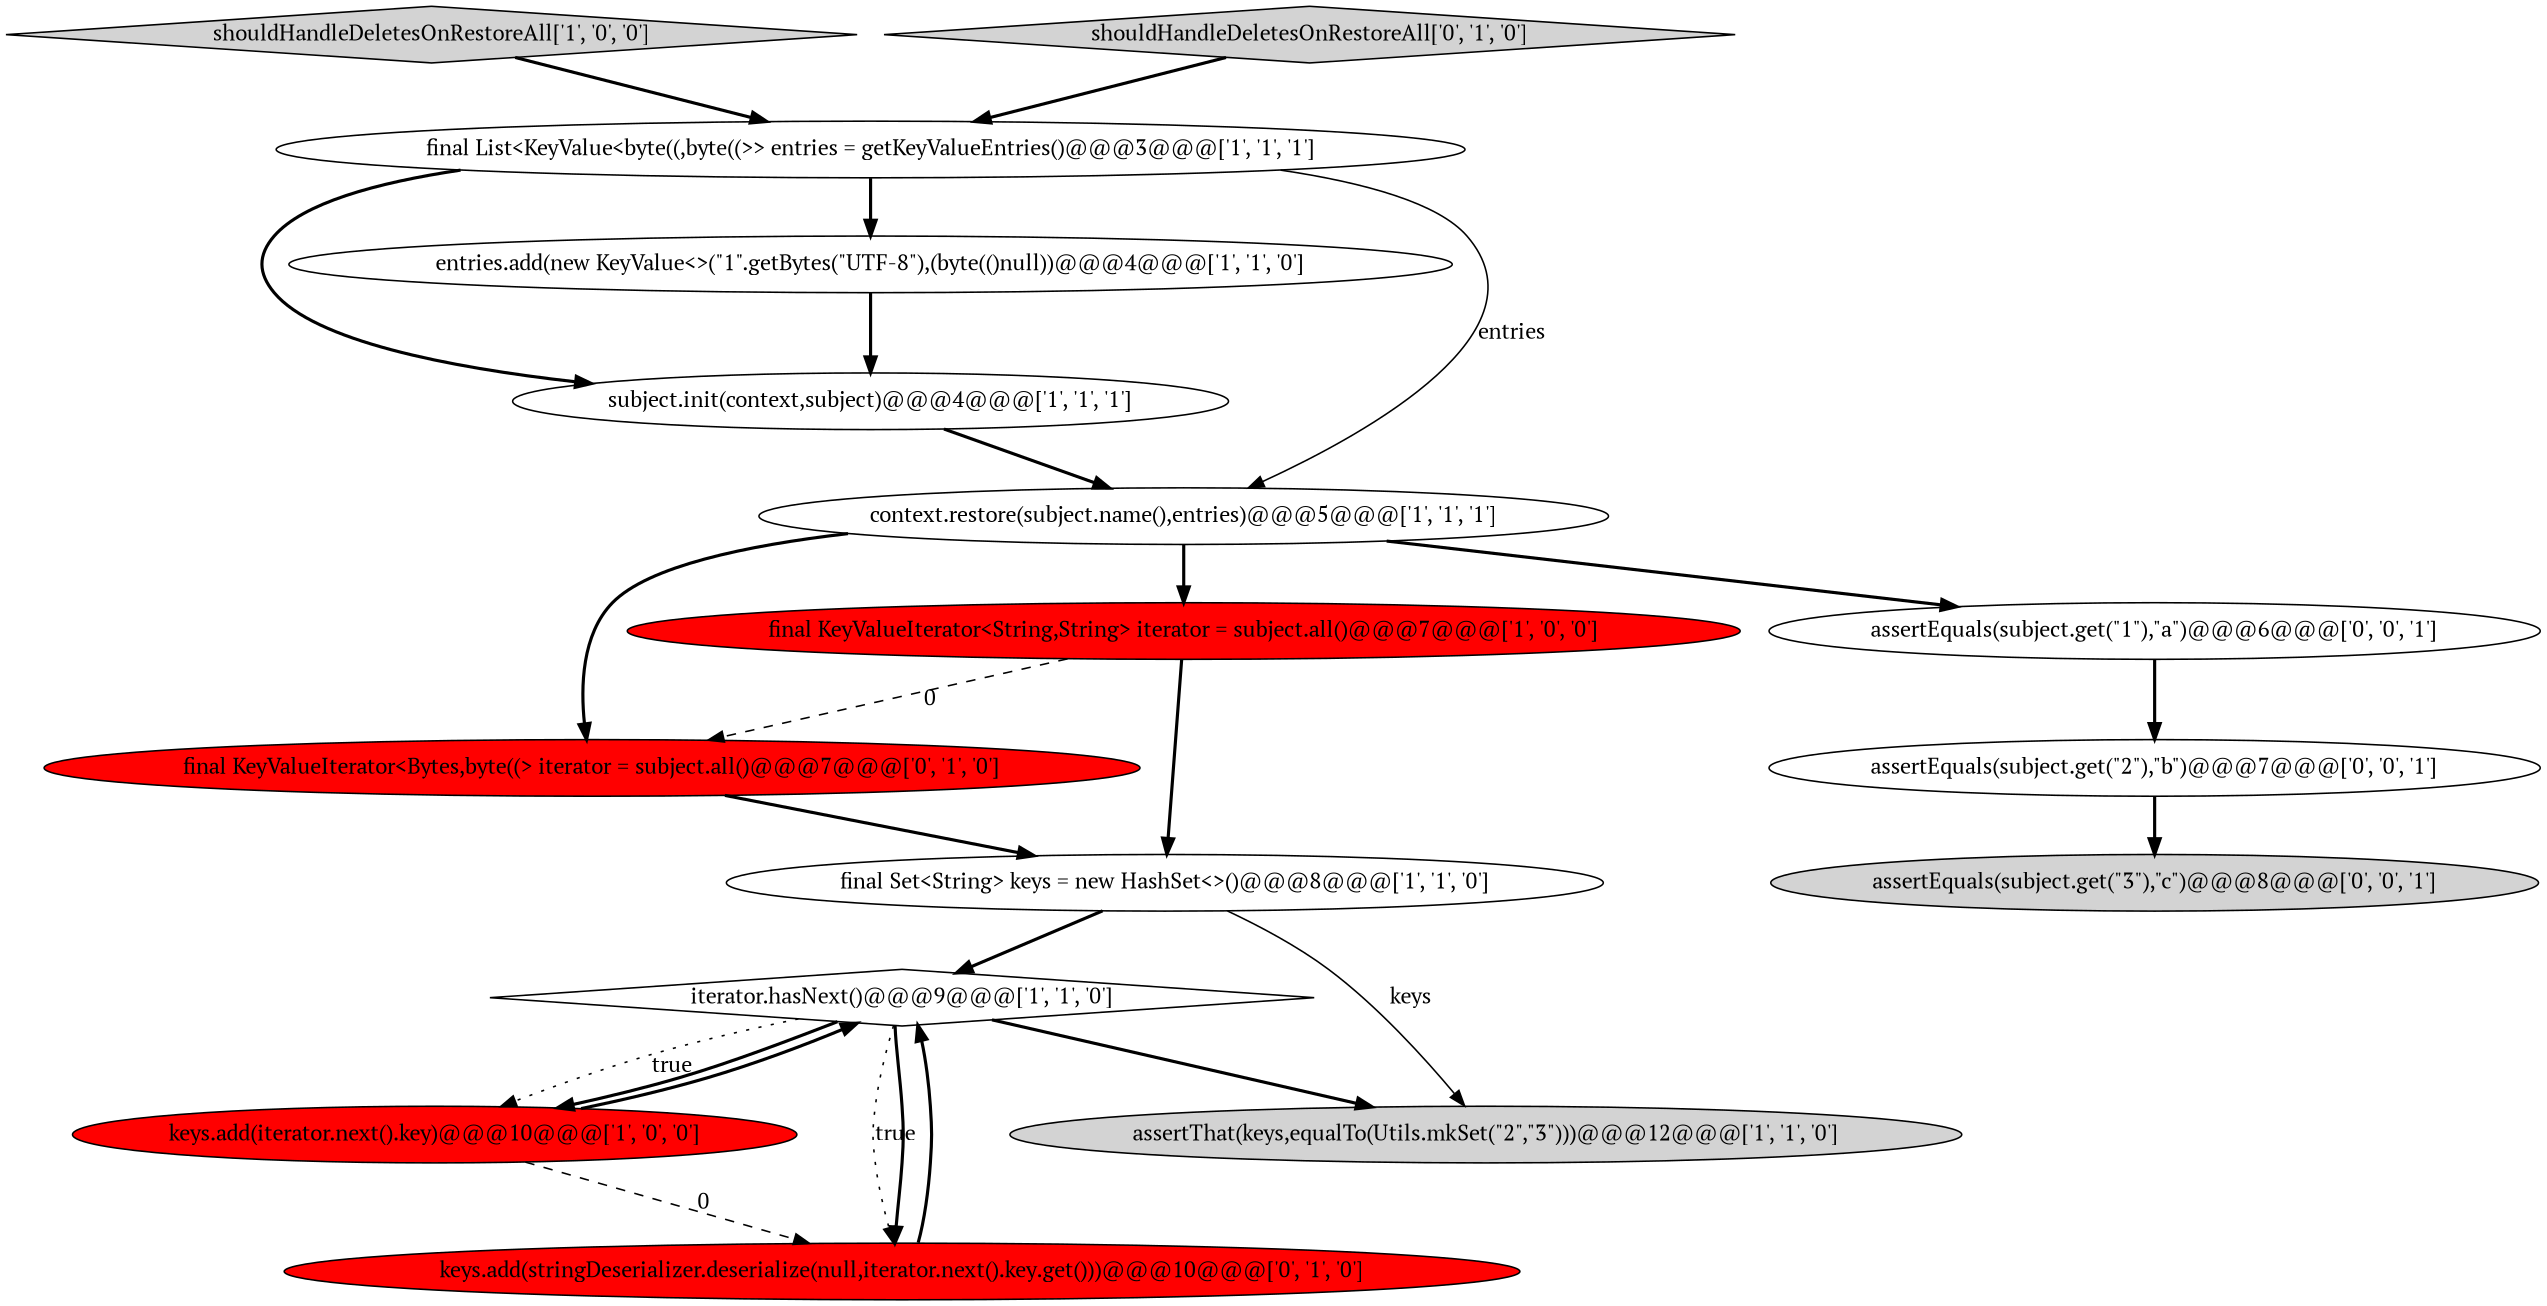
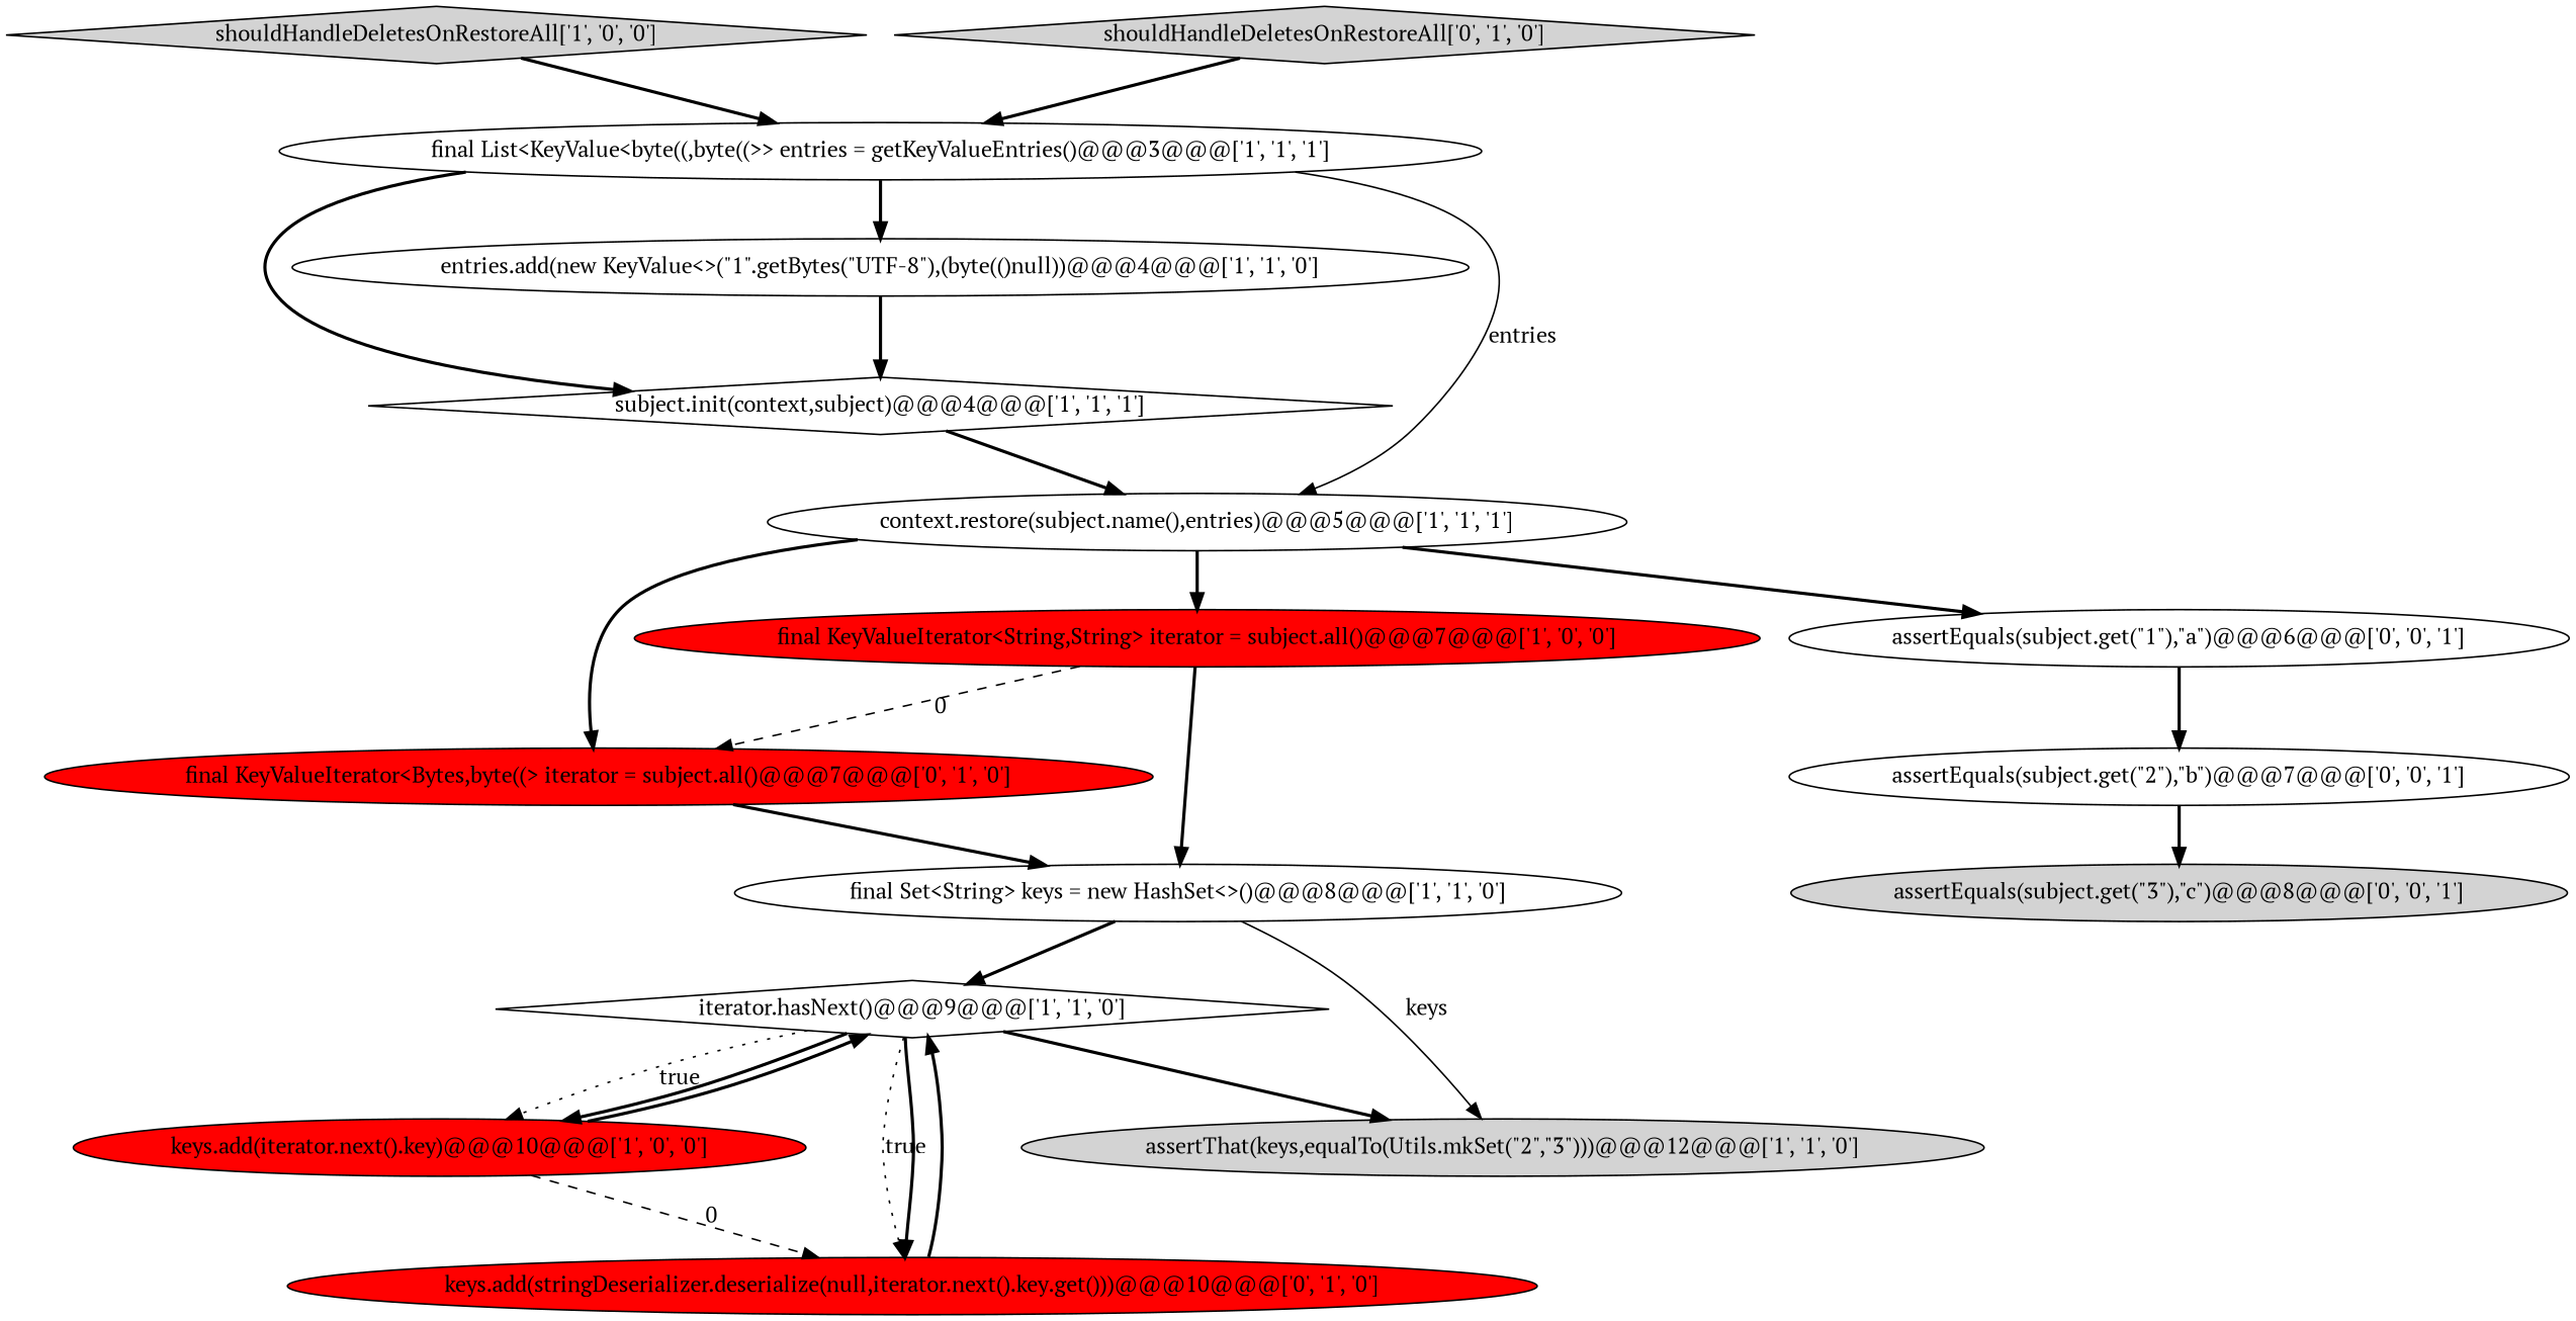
  digraph {
    fontname="PT Serif"
    node [fillcolor=white fontname="PT Serif" shape=ellipse style=filled]
    edge [fontname="PT Serif" style=bold]
    n1 [fillcolor=red label="final KeyValueIterator<String,String> iterator = subject.all()@@@7@@@['1', '0', '0']"]
    n2 [fillcolor=red label="final KeyValueIterator<Bytes,byte((> iterator = subject.all()@@@7@@@['0', '1', '0']"]
    n3 [label="final Set<String> keys = new HashSet<>()@@@8@@@['1', '1', '0']"]
    n4 [label="iterator.hasNext()@@@9@@@['1', '1', '0']" shape=diamond]
    n5 [fillcolor=lightgray label="assertThat(keys,equalTo(Utils.mkSet(\"2\",\"3\")))@@@12@@@['1', '1', '0']"]
    n6 [fillcolor=lightgray label="shouldHandleDeletesOnRestoreAll['1', '0', '0']" shape=diamond]
    n7 [label="final List<KeyValue<byte((,byte((>> entries = getKeyValueEntries()@@@3@@@['1', '1', '1']"]
-   n8 [label="subject.init(context,subject)@@@4@@@['1', '1', '1']"]
+   n8 [label="subject.init(context,subject)@@@4@@@['1', '1', '1']" shape=diamond]
    n9 [label="context.restore(subject.name(),entries)@@@5@@@['1', '1', '1']"]
    n10 [label="entries.add(new KeyValue<>(\"1\".getBytes(\"UTF-8\"),(byte(()null))@@@4@@@['1', '1', '0']"]
    n11 [label="assertEquals(subject.get(\"1\"),\"a\")@@@6@@@['0', '0', '1']"]
    n12 [fillcolor=red label="keys.add(iterator.next().key)@@@10@@@['1', '0', '0']"]
    n13 [fillcolor=red label="keys.add(stringDeserializer.deserialize(null,iterator.next().key.get()))@@@10@@@['0', '1', '0']"]
    n14 [label="assertEquals(subject.get(\"2\"),\"b\")@@@7@@@['0', '0', '1']"]
    n15 [fillcolor=lightgray label="assertEquals(subject.get(\"3\"),\"c\")@@@8@@@['0', '0', '1']"]
    n16 [fillcolor=lightgray label="shouldHandleDeletesOnRestoreAll['0', '1', '0']" shape=diamond]
    n1 -> n2 [label=0 style=dashed]
    n1 -> n3
    n2 -> n3
    n3 -> n4
    n3 -> n5 [label=keys style=solid]
    n4 -> n5
    n4 -> n12 [label=true style=dotted]
    n4 -> n12
    n4 -> n13 [label=true style=dotted]
    n4 -> n13
    n6 -> n7
    n7 -> n8
    n7 -> n9 [label=entries style=solid]
    n7 -> n10
    n8 -> n9
    n9 -> n1
    n9 -> n2
    n9 -> n11
    n10 -> n8
    n11 -> n14
    n12 -> n4
    n12 -> n13 [label=0 style=dashed]
    n13 -> n4
    n14 -> n15
    n16 -> n7
  }
